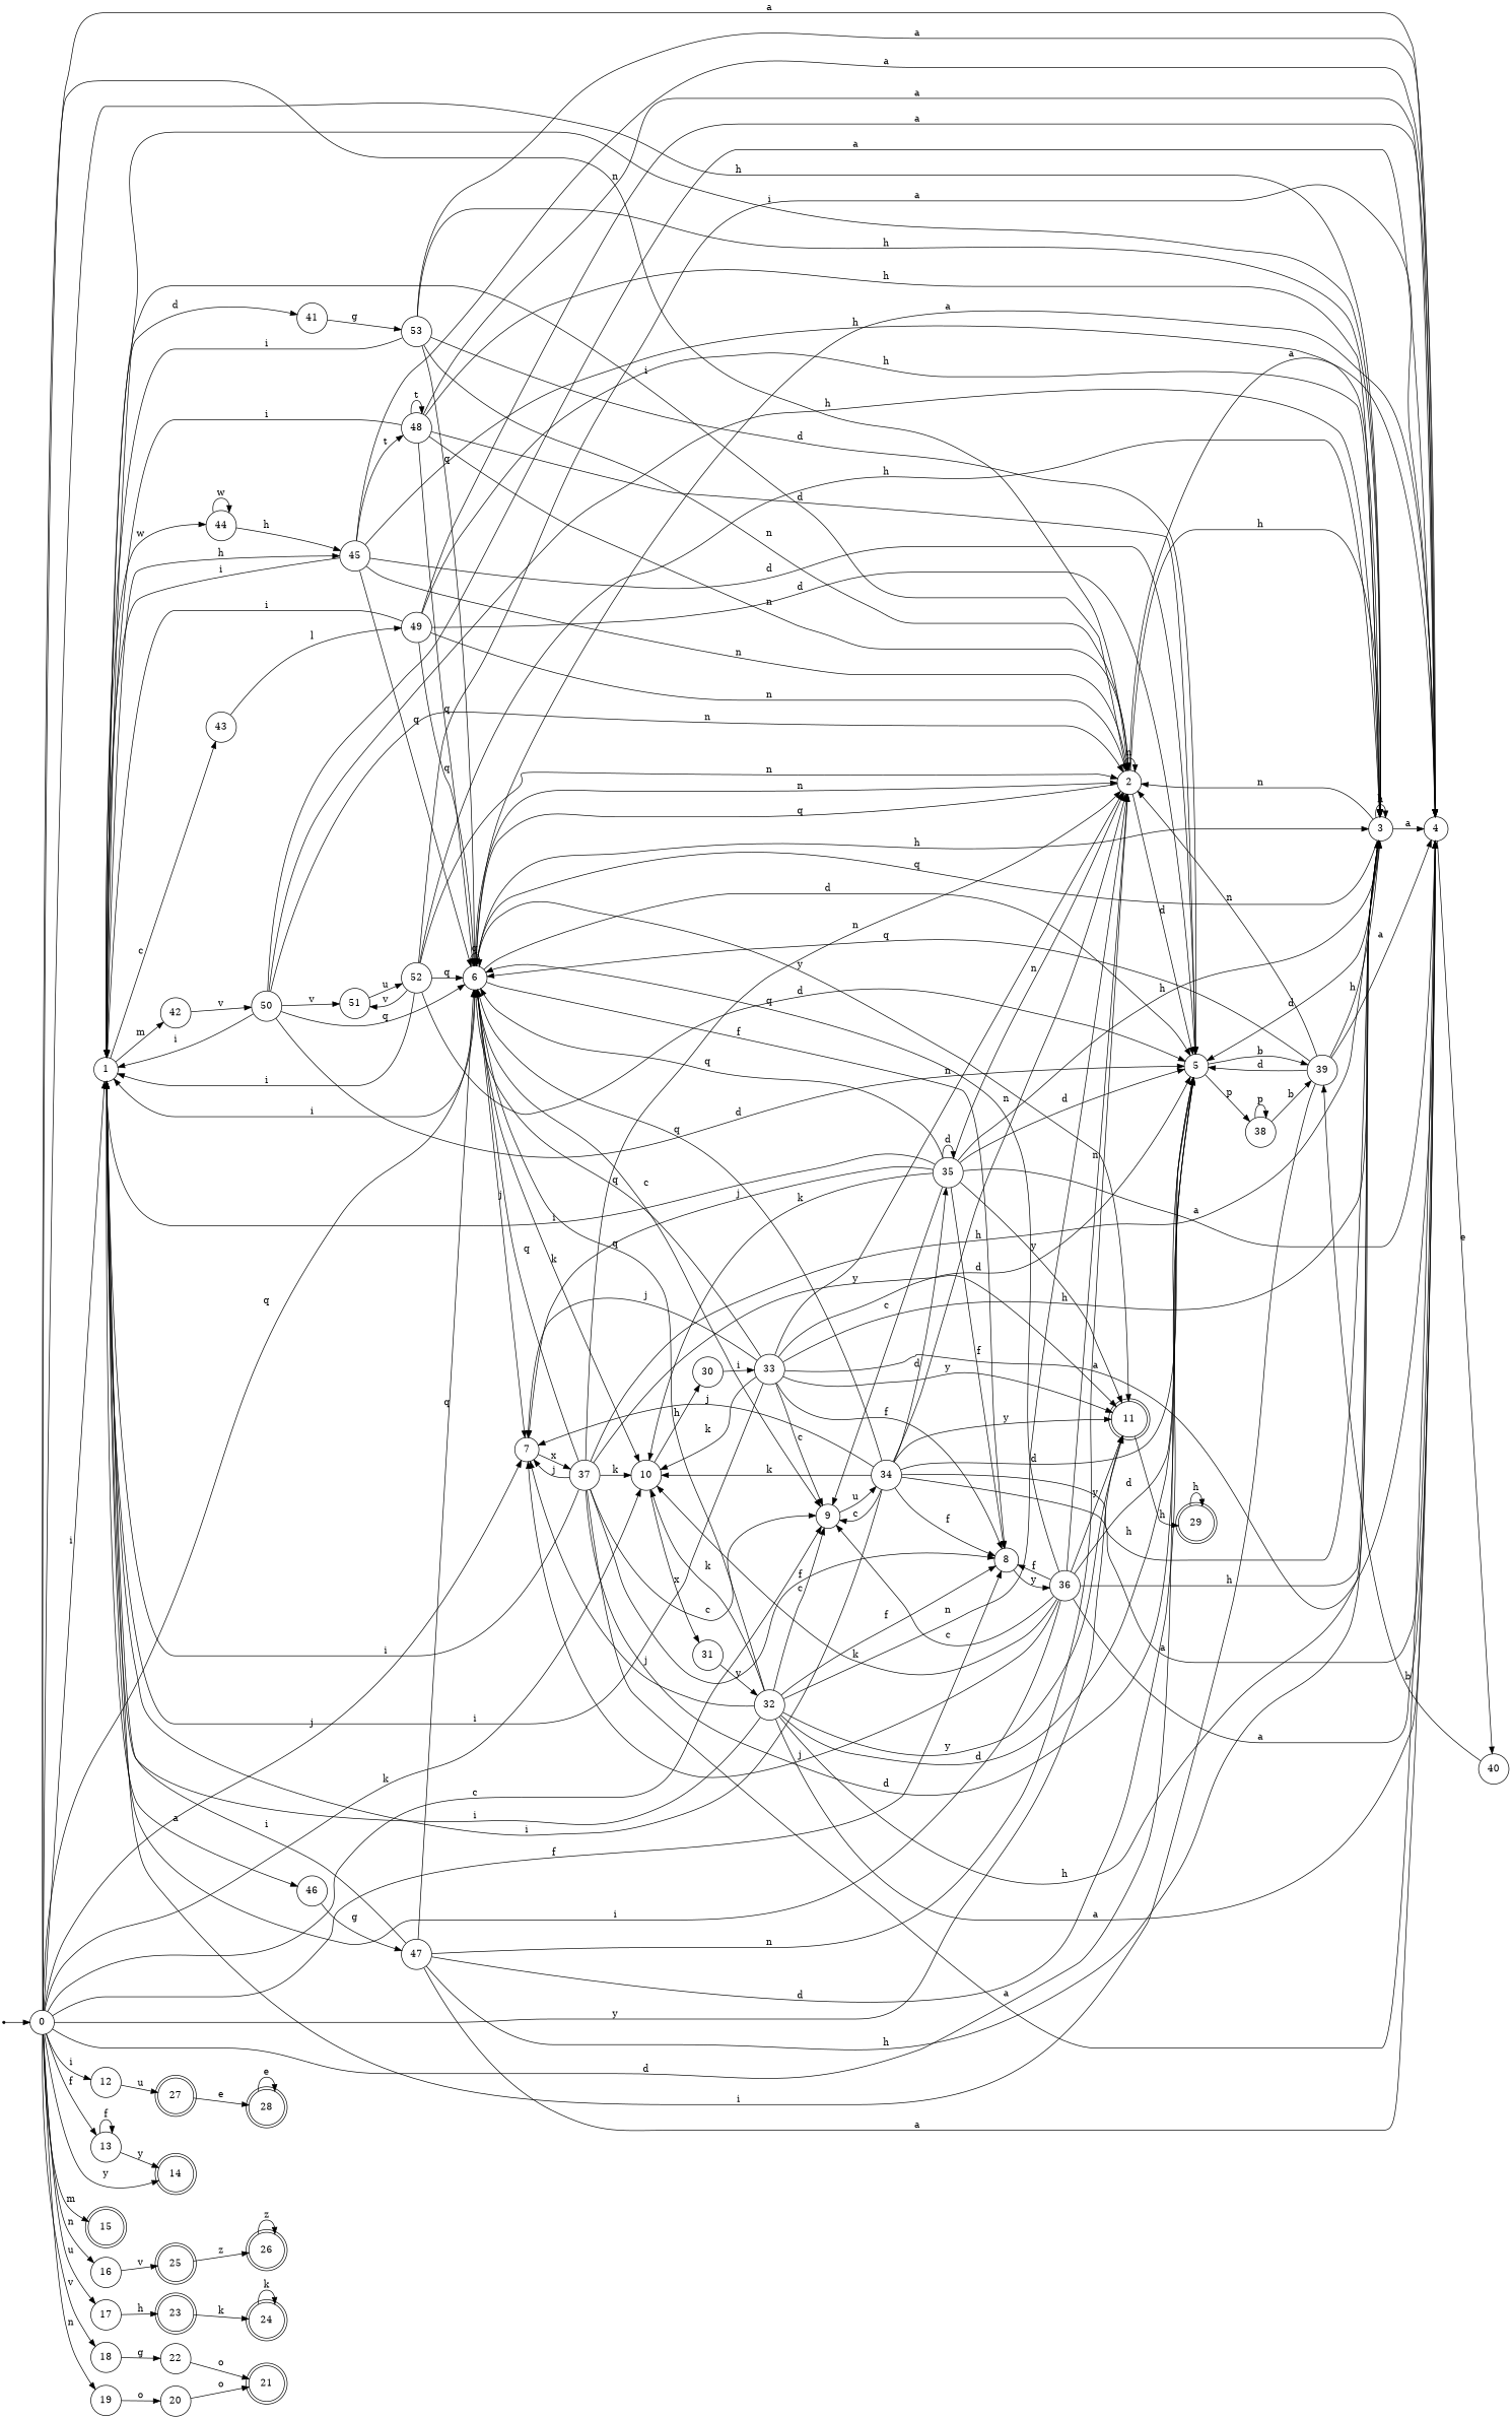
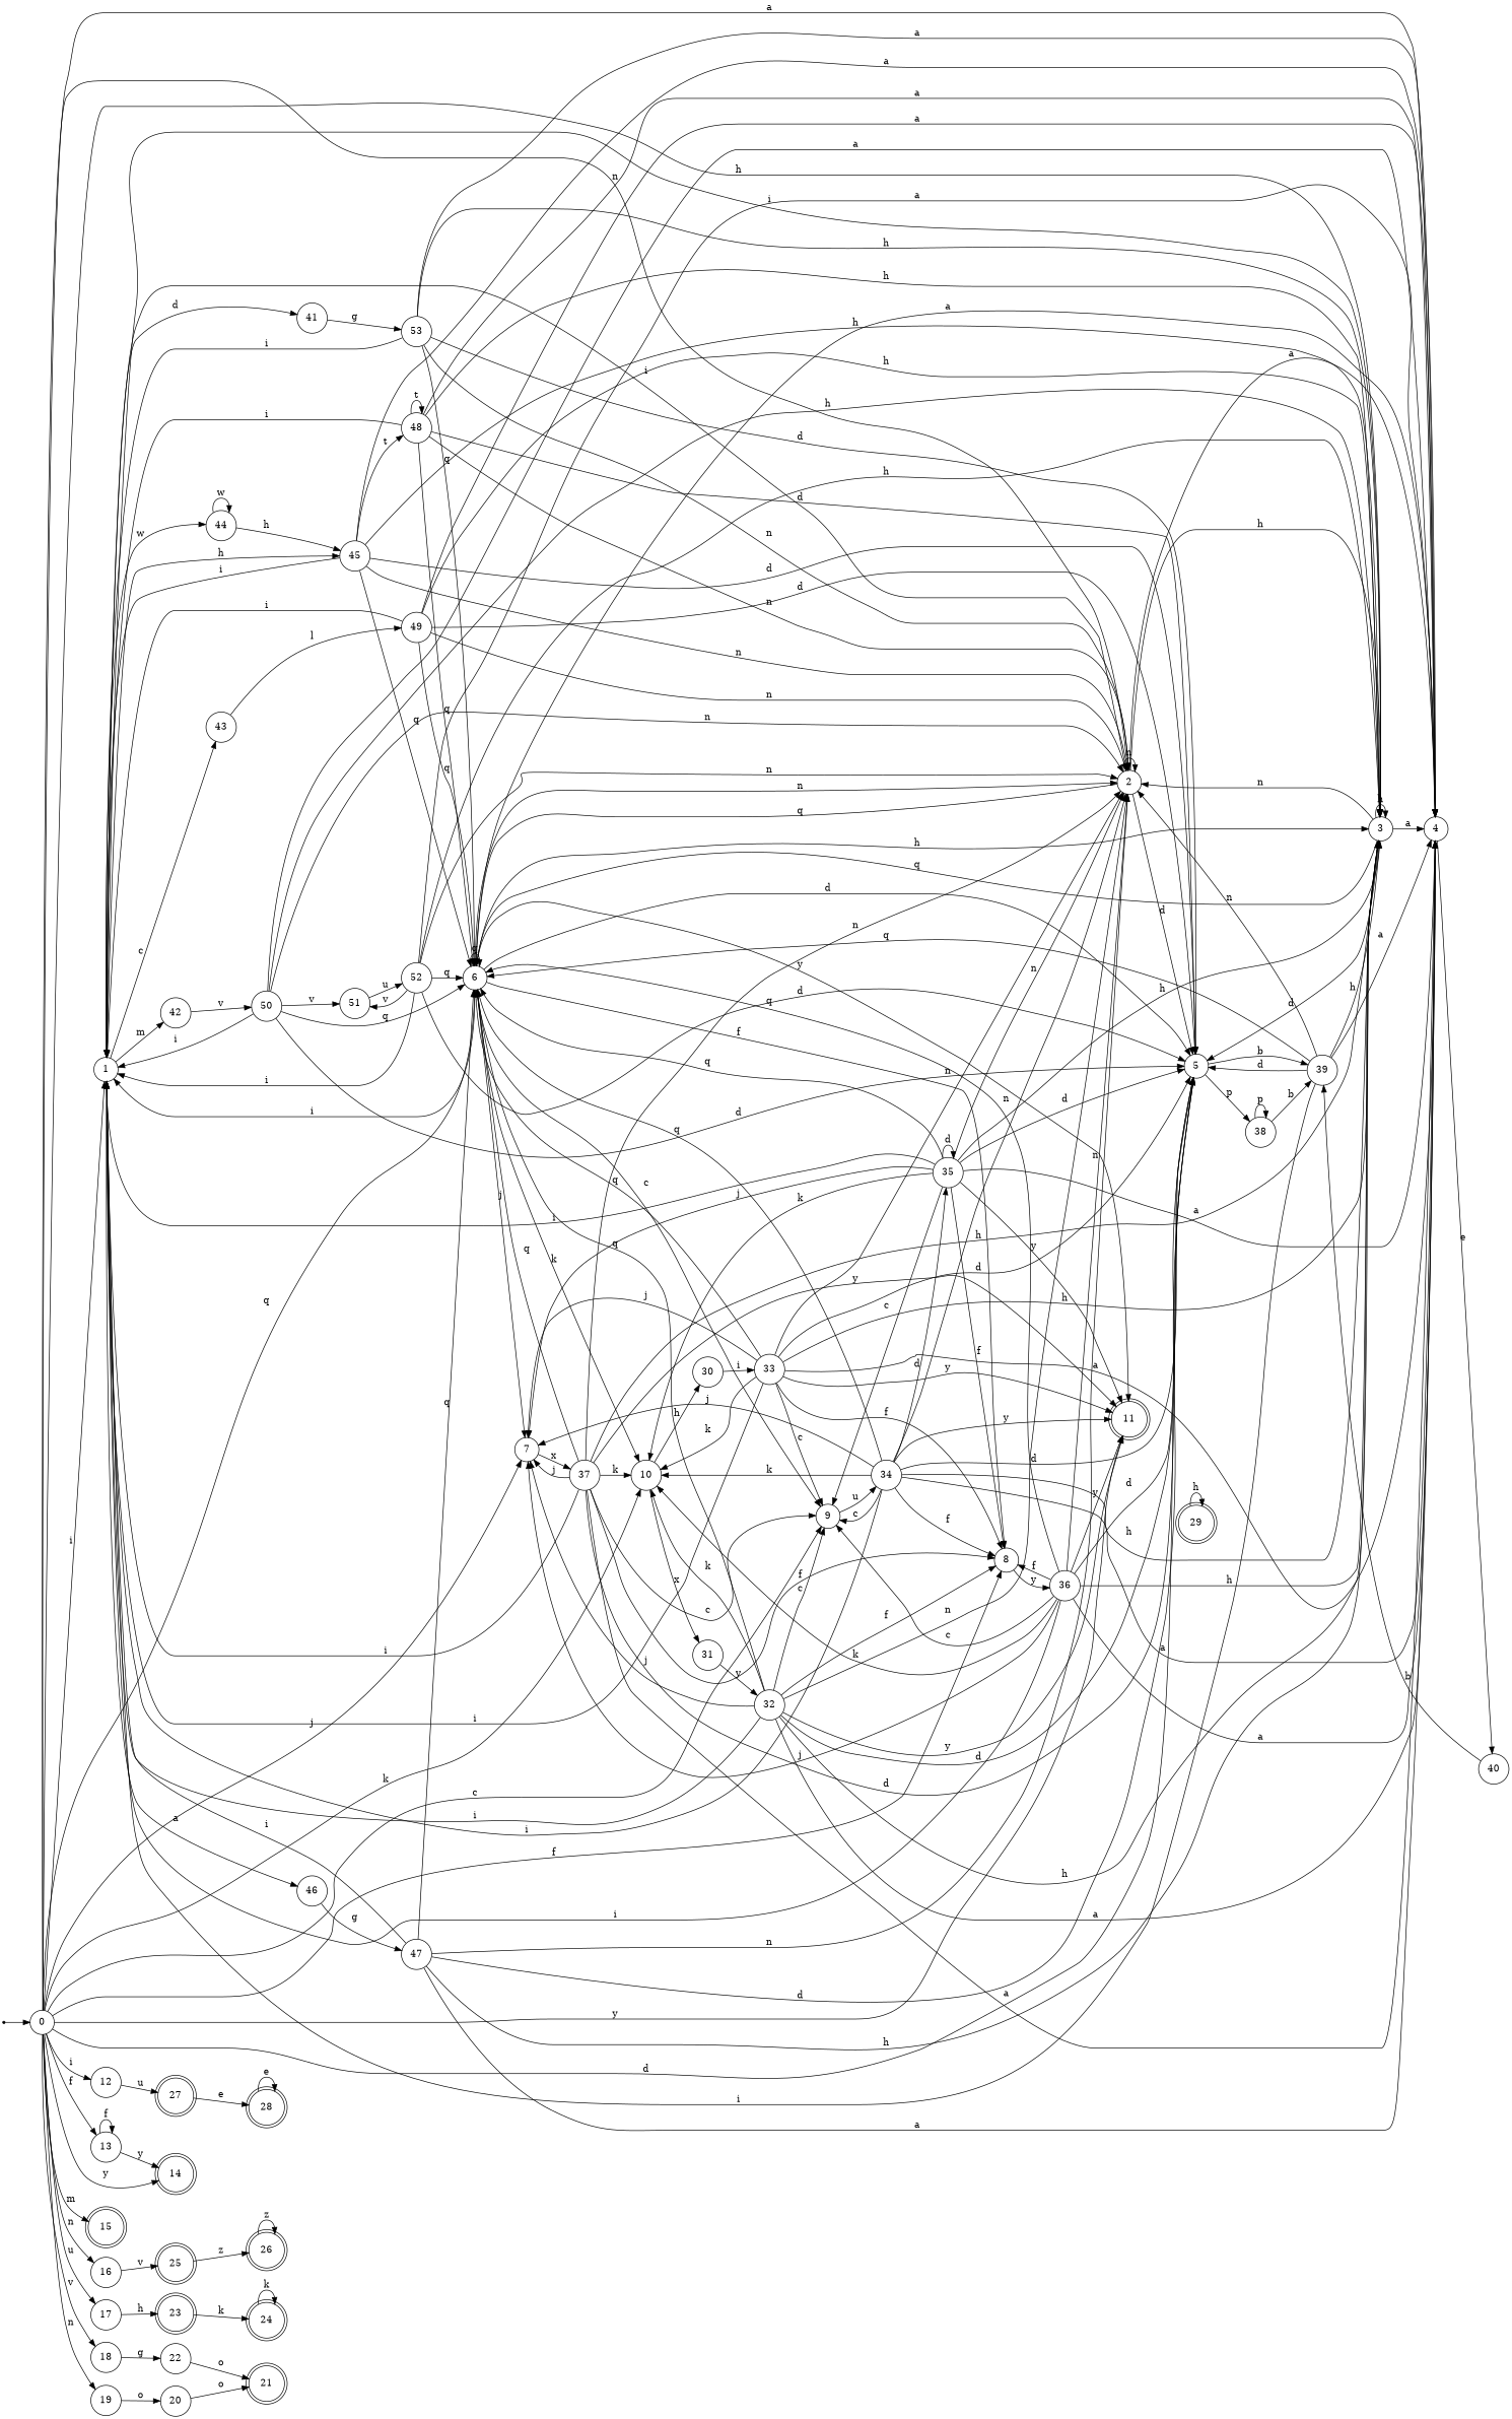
  digraph {
    rankdir=LR
    node [shape=circle]
    dummy0 [shape=point]
    0
    1
    2
    3
    4
    5
    6
    7
    8
    9
    10
    11 [shape=doublecircle]
    12
    13
    14 [shape=doublecircle]
    15 [shape=doublecircle]
    16
    17
    18
    19
    41
    42
    43
    44
    45
    46
    40
    38
    39
    37
    36
    34
    30
    31
    29 [shape=doublecircle]
    27 [shape=doublecircle]
    25 [shape=doublecircle]
    23 [shape=doublecircle]
    22
    20
    53
    50
    49
    48
    47
    35
    33
    32
    28 [shape=doublecircle]
    26 [shape=doublecircle]
    24 [shape=doublecircle]
    21 [shape=doublecircle]
    51
    52
    dummy0 -> 0
    0 -> 1 [label=i]
    0 -> 2 [label=n]
    0 -> 3 [label=h]
    0 -> 4 [label=a]
    0 -> 5 [label=d]
    0 -> 6 [label=q]
    0 -> 7 [label=j]
    0 -> 8 [label=f]
    0 -> 9 [label=c]
    0 -> 10 [label=k]
    0 -> 11 [label=y]
    0 -> 12 [label=i]
    0 -> 13 [label=f]
    0 -> 14 [label=y]
    0 -> 15 [label=m]
    0 -> 16 [label=n]
    0 -> 17 [label=u]
    0 -> 18 [label=v]
    0 -> 19 [label=n]
    1 -> 41 [label=d]
    1 -> 42 [label=m]
    1 -> 43 [label=c]
    1 -> 44 [label=w]
    1 -> 45 [label=h]
    1 -> 46 [label=a]
    2 -> 1 [label=i]
    2 -> 2 [label=n]
    2 -> 3 [label=h]
    2 -> 4 [label=a]
    2 -> 5 [label=d]
    2 -> 6 [label=q]
    3 -> 1 [label=i]
    3 -> 2 [label=n]
    3 -> 3 [label=h]
    3 -> 4 [label=a]
    3 -> 5 [label=d]
    3 -> 6 [label=q]
    4 -> 40 [label=e]
    5 -> 38 [label=p]
    5 -> 39 [label=b]
    6 -> 1 [label=i]
    6 -> 2 [label=n]
    6 -> 3 [label=h]
    6 -> 4 [label=a]
    6 -> 5 [label=d]
    6 -> 6 [label=q]
    6 -> 7 [label=j]
    6 -> 8 [label=f]
    6 -> 9 [label=c]
    6 -> 10 [label=k]
    6 -> 11 [label=y]
    7 -> 37 [label=x]
    8 -> 36 [label=y]
    9 -> 34 [label=u]
    10 -> 30 [label=h]
    10 -> 31 [label=x]
-   11 -> 29 [label=h]
    12 -> 27 [label=u]
    13 -> 13 [label=f]
    13 -> 14 [label=y]
    16 -> 25 [label=v]
    17 -> 23 [label=h]
    18 -> 22 [label=g]
    19 -> 20 [label=o]
    41 -> 53 [label=g]
    42 -> 50 [label=v]
    43 -> 49 [label=l]
    44 -> 44 [label=w]
    44 -> 45 [label=h]
    45 -> 1 [label=i]
    45 -> 2 [label=n]
    45 -> 3 [label=h]
    45 -> 4 [label=a]
    45 -> 5 [label=d]
    45 -> 6 [label=q]
    45 -> 48 [label=t]
    46 -> 47 [label=g]
    40 -> 39 [label=b]
    38 -> 38 [label=p]
    38 -> 39 [label=b]
    39 -> 1 [label=i]
    39 -> 2 [label=n]
    39 -> 3 [label=h]
    39 -> 4 [label=a]
    39 -> 5 [label=d]
    39 -> 6 [label=q]
    37 -> 1 [label=i]
    37 -> 2 [label=n]
    37 -> 3 [label=h]
    37 -> 4 [label=a]
    37 -> 5 [label=d]
    37 -> 6 [label=q]
    37 -> 7 [label=j]
    37 -> 8 [label=f]
    37 -> 9 [label=c]
    37 -> 10 [label=k]
    37 -> 11 [label=y]
    36 -> 1 [label=i]
    36 -> 2 [label=n]
    36 -> 3 [label=h]
    36 -> 4 [label=a]
    36 -> 5 [label=d]
    36 -> 6 [label=q]
    36 -> 7 [label=j]
    36 -> 8 [label=f]
    36 -> 9 [label=c]
    36 -> 10 [label=k]
    36 -> 11 [label=y]
    34 -> 1 [label=i]
    34 -> 2 [label=n]
    34 -> 3 [label=h]
    34 -> 4 [label=a]
    34 -> 5 [label=d]
    34 -> 6 [label=q]
    34 -> 7 [label=j]
    34 -> 8 [label=f]
    34 -> 9 [label=c]
    34 -> 10 [label=k]
    34 -> 11 [label=y]
    34 -> 35 [label=d]
    30 -> 33 [label=i]
    31 -> 32 [label=y]
    29 -> 29 [label=h]
    27 -> 28 [label=e]
    25 -> 26 [label=z]
    23 -> 24 [label=k]
    22 -> 21 [label=o]
    20 -> 21 [label=o]
    53 -> 1 [label=i]
    53 -> 2 [label=n]
    53 -> 3 [label=h]
    53 -> 4 [label=a]
    53 -> 5 [label=d]
    53 -> 6 [label=q]
    50 -> 1 [label=i]
    50 -> 2 [label=n]
    50 -> 3 [label=h]
    50 -> 4 [label=a]
    50 -> 5 [label=d]
    50 -> 6 [label=q]
    50 -> 51 [label=v]
    49 -> 1 [label=i]
    49 -> 2 [label=n]
    49 -> 3 [label=h]
    49 -> 4 [label=a]
    49 -> 5 [label=d]
    49 -> 6 [label=q]
    48 -> 1 [label=i]
    48 -> 2 [label=n]
    48 -> 3 [label=h]
    48 -> 4 [label=a]
    48 -> 5 [label=d]
    48 -> 6 [label=q]
    48 -> 48 [label=t]
    47 -> 1 [label=i]
    47 -> 2 [label=n]
    47 -> 3 [label=h]
    47 -> 4 [label=a]
    47 -> 5 [label=d]
    47 -> 6 [label=q]
    35 -> 1 [label=i]
    35 -> 2 [label=n]
    35 -> 3 [label=h]
    35 -> 4 [label=a]
    35 -> 5 [label=d]
    35 -> 6 [label=q]
    35 -> 7 [label=j]
    35 -> 8 [label=f]
    35 -> 9 [label=c]
    35 -> 10 [label=k]
    35 -> 11 [label=y]
    35 -> 35 [label=d]
    33 -> 1 [label=i]
    33 -> 2 [label=n]
    33 -> 3 [label=h]
    33 -> 4 [label=a]
    33 -> 5 [label=d]
    33 -> 6 [label=q]
    33 -> 7 [label=j]
    33 -> 8 [label=f]
    33 -> 9 [label=c]
    33 -> 10 [label=k]
    33 -> 11 [label=y]
    32 -> 1 [label=i]
    32 -> 2 [label=n]
    32 -> 3 [label=h]
    32 -> 4 [label=a]
    32 -> 5 [label=d]
    32 -> 6 [label=q]
    32 -> 7 [label=j]
    32 -> 8 [label=f]
    32 -> 9 [label=c]
    32 -> 10 [label=k]
    32 -> 11 [label=y]
    28 -> 28 [label=e]
    26 -> 26 [label=z]
    24 -> 24 [label=k]
    51 -> 52 [label=u]
    52 -> 1 [label=i]
    52 -> 2 [label=n]
    52 -> 3 [label=h]
    52 -> 4 [label=a]
    52 -> 5 [label=d]
    52 -> 6 [label=q]
    52 -> 51 [label=v]
  }
